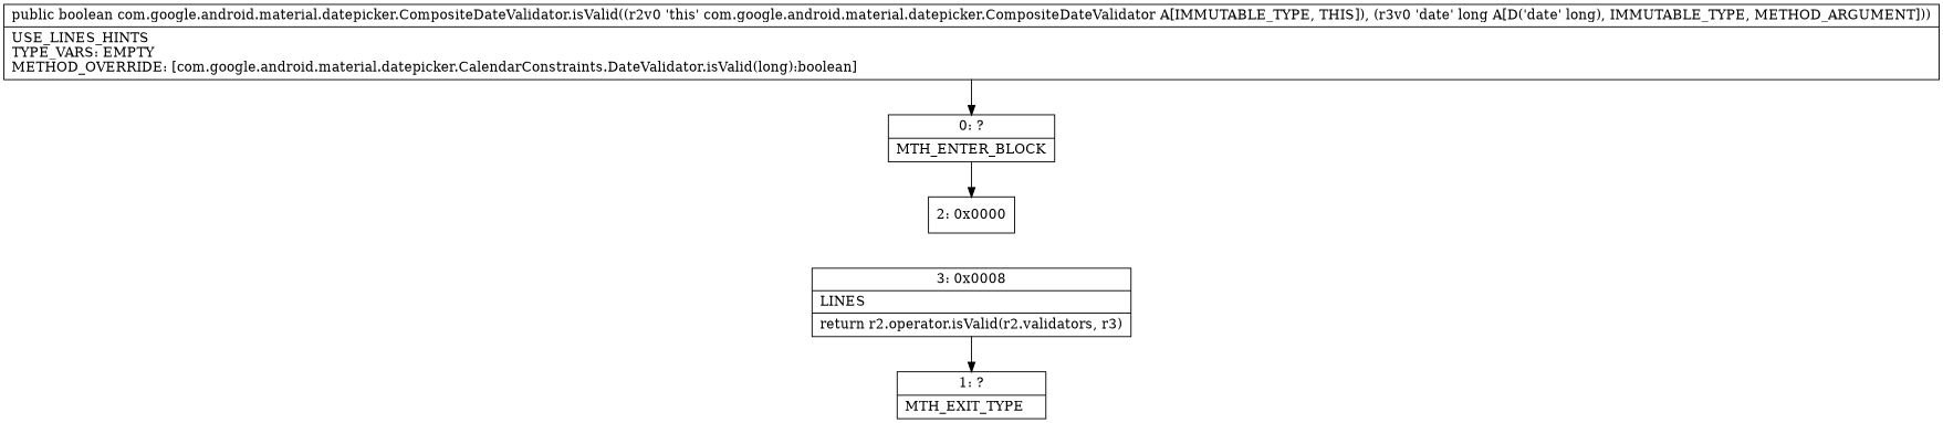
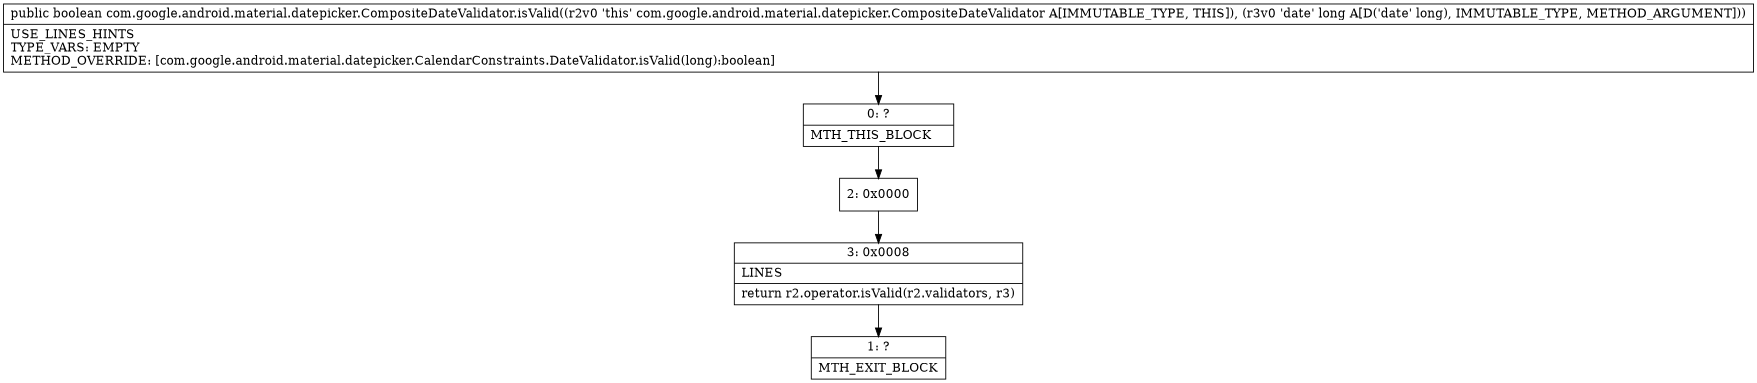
  digraph {
    node [shape=record]
-   n1 [label="{0\:\ ?|MTH_ENTER_BLOCK\l}"]
+   n1 [label="{0\:\ ?|MTH_THIS_BLOCK\l}"]
    n2 [label="{2\:\ 0x0000}"]
    n3 [label="{3\:\ 0x0008|LINES\l|return r2.operator.isValid(r2.validators, r3)\l}"]
-   n4 [label="{1\:\ ?|MTH_EXIT_TYPE\l}"]
+   n4 [label="{1\:\ ?|MTH_EXIT_BLOCK\l}"]
    n5 [label="{public boolean com.google.android.material.datepicker.CompositeDateValidator.isValid((r2v0 'this' com.google.android.material.datepicker.CompositeDateValidator A[IMMUTABLE_TYPE, THIS]), (r3v0 'date' long A[D('date' long), IMMUTABLE_TYPE, METHOD_ARGUMENT]))  | USE_LINES_HINTS\lTYPE_VARS: EMPTY\lMETHOD_OVERRIDE: [com.google.android.material.datepicker.CalendarConstraints.DateValidator.isValid(long):boolean]\l}"]
    n1 -> n2
+   n2 -> n3
    n3 -> n4
    n5 -> n1
  }
